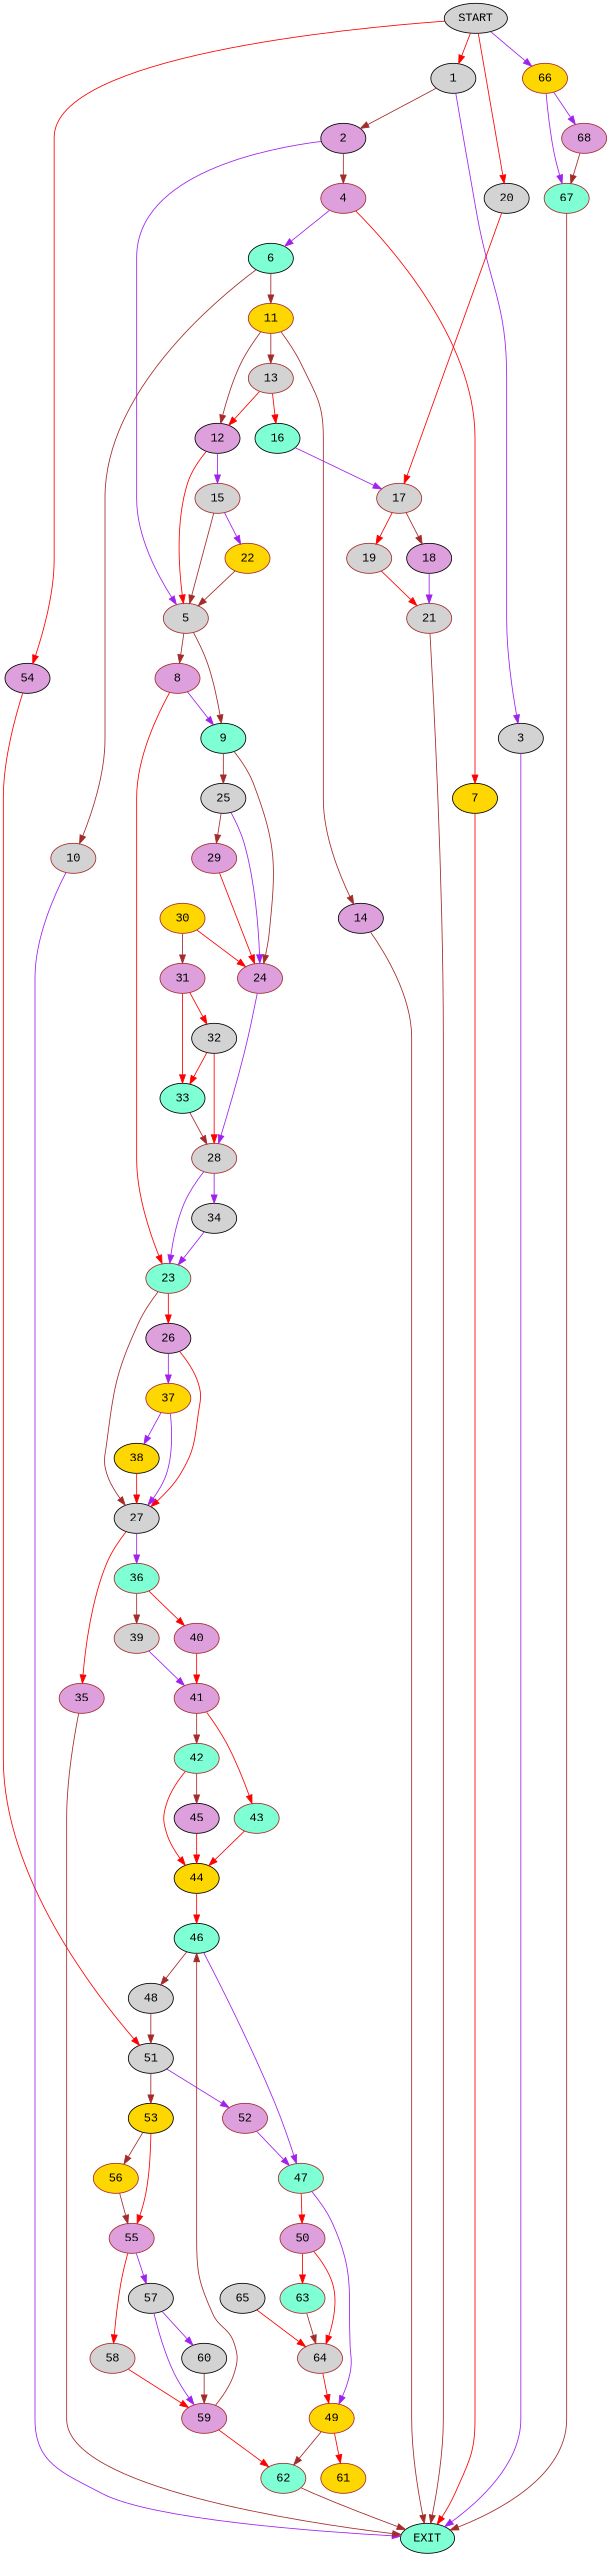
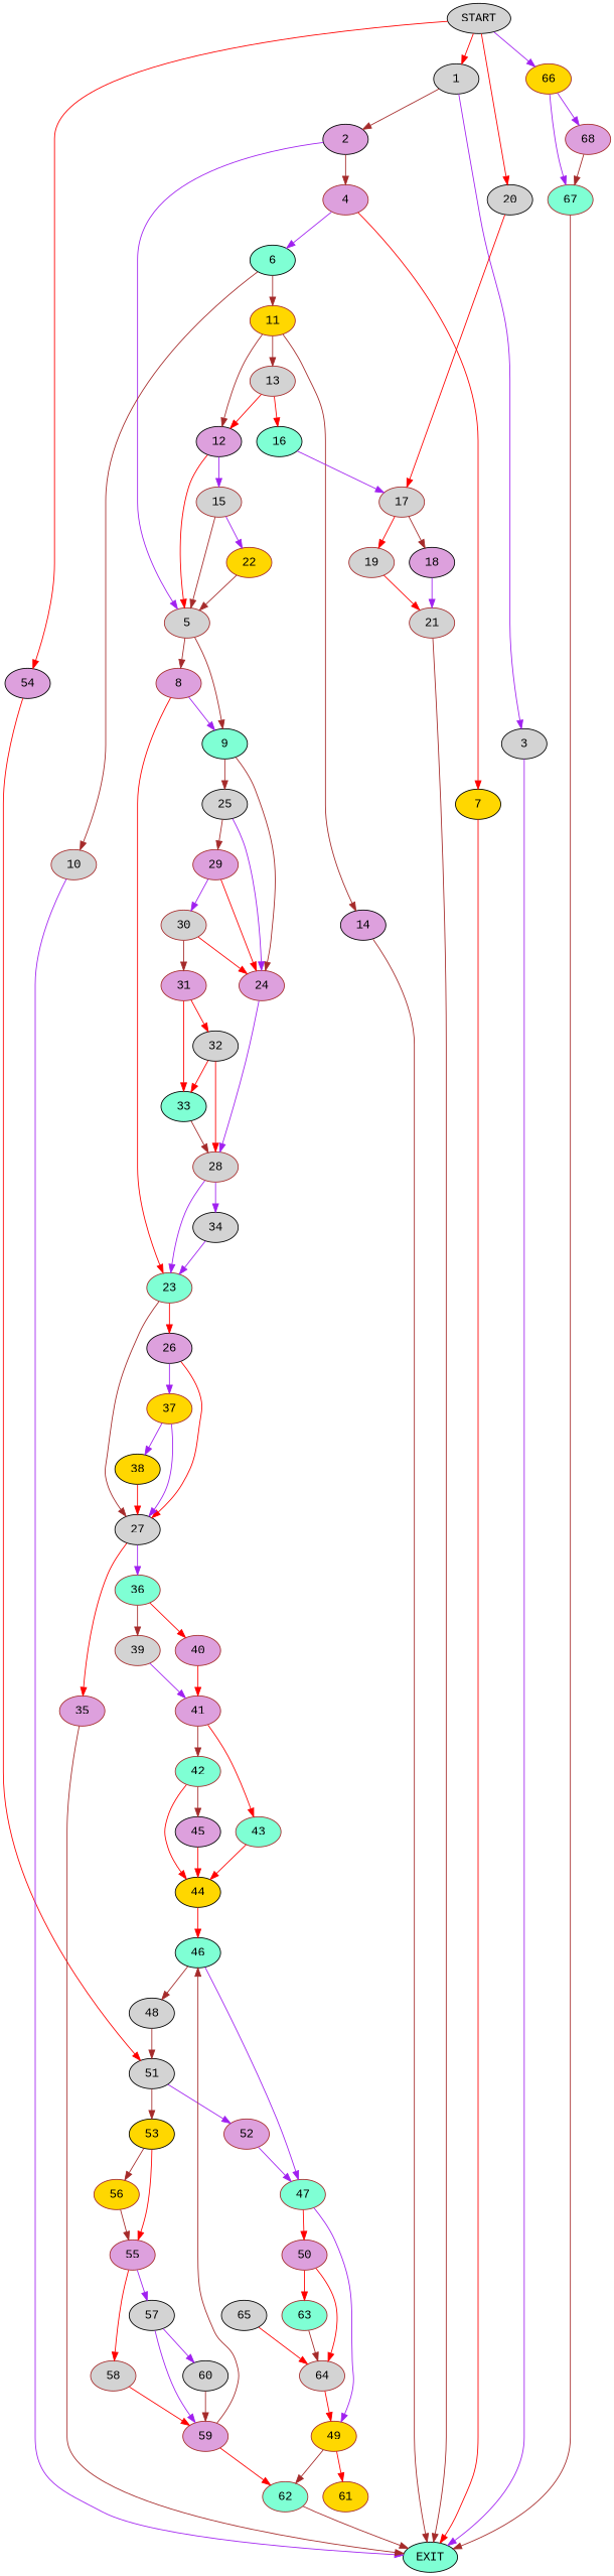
  digraph {
    fontname="Liberation Mono"
    node [color=brown fillcolor=lightgrey fontname="Liberation Mono" style=filled]
    edge [color=red fontname="Liberation Mono"]
    n1 [color=black label=START]
    1 [color=black]
    20 [color=black]
    54 [color=black fillcolor=plum]
    66 [fillcolor=gold]
    2 [color=black fillcolor=plum]
    3 [color=black]
    17
    51 [color=black]
    67 [fillcolor=aquamarine]
    68 [fillcolor=plum]
    n12 [color=black fillcolor=aquamarine label=EXIT]
    4 [fillcolor=plum]
    5
    6 [color=black fillcolor=aquamarine]
    7 [color=black fillcolor=gold]
    8 [fillcolor=plum]
    9 [color=black fillcolor=aquamarine]
    10
    11 [fillcolor=gold]
    23 [fillcolor=aquamarine]
    24 [fillcolor=plum]
    25 [color=black]
    12 [color=black fillcolor=plum]
    13
    14 [color=black fillcolor=plum]
    26 [color=black fillcolor=plum]
    27 [color=black]
    28
    29 [fillcolor=plum]
    15
    16 [color=black fillcolor=aquamarine]
    22 [fillcolor=gold]
    18 [color=black fillcolor=plum]
    19
    21
    37 [fillcolor=gold]
    35 [fillcolor=plum]
    36 [fillcolor=aquamarine]
    34 [color=black]
-   30 [fillcolor=gold]
+   30
    38 [color=black fillcolor=gold]
    39
    40 [fillcolor=plum]
    31 [fillcolor=plum]
    32 [color=black]
    33 [color=black fillcolor=aquamarine]
    41 [fillcolor=plum]
    42 [fillcolor=aquamarine]
    43 [fillcolor=aquamarine]
    44 [color=black fillcolor=gold]
    45 [color=black fillcolor=plum]
    46 [color=black fillcolor=aquamarine]
    47 [fillcolor=aquamarine]
    48 [color=black]
    49 [fillcolor=gold]
    50 [fillcolor=plum]
    61 [fillcolor=gold]
    62 [fillcolor=aquamarine]
    63 [fillcolor=aquamarine]
    64
    52 [fillcolor=plum]
    53 [color=black fillcolor=gold]
    55 [fillcolor=plum]
    56 [fillcolor=gold]
    57 [color=black]
    58
    59 [fillcolor=plum]
    60 [color=black]
    65 [color=black]
    n1 -> 1
    n1 -> 20
    n1 -> 54
    n1 -> 66 [color=purple]
    1 -> 2 [color=brown]
    1 -> 3 [color=purple]
    20 -> 17
    54 -> 51
    66 -> 67 [color=purple]
    66 -> 68 [color=purple]
    2 -> 4 [color=brown]
    2 -> 5 [color=purple]
    3 -> n12 [color=purple]
    17 -> 18 [color=brown]
    17 -> 19
    51 -> 52 [color=purple]
    51 -> 53 [color=brown]
    67 -> n12 [color=brown]
    68 -> 67 [color=brown]
    4 -> 6 [color=purple]
    4 -> 7
    5 -> 8 [color=brown]
    5 -> 9 [color=brown]
    6 -> 10 [color=brown]
    6 -> 11 [color=brown]
    7 -> n12
    8 -> 9 [color=purple]
    8 -> 23
    9 -> 24 [color=brown]
    9 -> 25 [color=brown]
    10 -> n12 [color=purple]
    11 -> 12 [color=brown]
    11 -> 13 [color=brown]
    11 -> 14 [color=brown]
    23 -> 26
    23 -> 27 [color=brown]
    24 -> 28 [color=purple]
    25 -> 24 [color=purple]
    25 -> 29 [color=brown]
    12 -> 5
    12 -> 15 [color=purple]
    13 -> 12
    13 -> 16
    14 -> n12 [color=brown]
    26 -> 27
    26 -> 37 [color=purple]
    27 -> 35
    27 -> 36 [color=purple]
    28 -> 23 [color=purple]
    28 -> 34 [color=purple]
    29 -> 24
+   29 -> 30 [color=purple]
    15 -> 5 [color=brown]
    15 -> 22 [color=purple]
    16 -> 17 [color=purple]
    22 -> 5 [color=brown]
    18 -> 21 [color=purple]
    19 -> 21
    21 -> n12 [color=brown]
    37 -> 27 [color=purple]
    37 -> 38 [color=purple]
    35 -> n12 [color=brown]
    36 -> 39 [color=brown]
    36 -> 40
    34 -> 23 [color=purple]
    30 -> 24
    30 -> 31 [color=brown]
    38 -> 27
    39 -> 41 [color=purple]
    40 -> 41
    31 -> 32
    31 -> 33
    32 -> 28
    32 -> 33
    33 -> 28 [color=brown]
    41 -> 42 [color=brown]
    41 -> 43
    42 -> 44
    42 -> 45 [color=brown]
    43 -> 44
    44 -> 46
    45 -> 44
    46 -> 47 [color=purple]
    46 -> 48 [color=brown]
    47 -> 49 [color=purple]
    47 -> 50
    48 -> 51 [color=brown]
    49 -> 61
    49 -> 62 [color=brown]
    50 -> 63
    50 -> 64
    62 -> n12 [color=brown]
    63 -> 64 [color=brown]
    64 -> 49
    52 -> 47 [color=purple]
    53 -> 55
    53 -> 56 [color=brown]
    55 -> 57 [color=purple]
    55 -> 58
    56 -> 55 [color=brown]
    57 -> 59 [color=purple]
    57 -> 60 [color=purple]
    58 -> 59
    59 -> 46 [color=brown]
    59 -> 62
    60 -> 59 [color=brown]
    65 -> 64
  }
